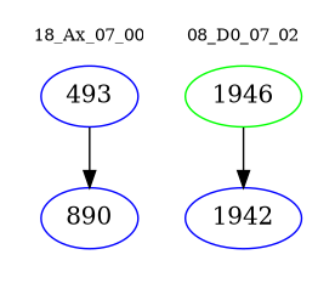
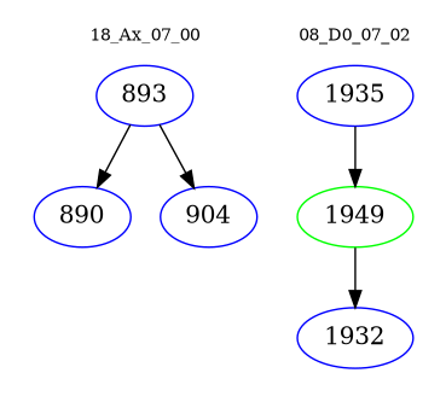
  digraph {
    node [color=blue]
    edge [color=black]
-   n1 [label=493]
+   n1 [label=893]
    n2 [label=890]
-   n5 [label=1942]
-   n6 [color=green label=1946]
+   n3 [label=904]
+   n4 [label=1935]
+   n5 [label=1932]
+   n6 [color=green label=1949]
    subgraph cluster_1 {
      color=white
      fontsize=10
      label="18_Ax_07_00"
      n1
      n2
+     n3
    }
    subgraph cluster_2 {
      color=white
      fontsize=10
      label="08_D0_07_02"
+     n4
      n5
      n6
    }
    n1 -> n2
+   n1 -> n3
+   n4 -> n6
    n6 -> n5
  }
